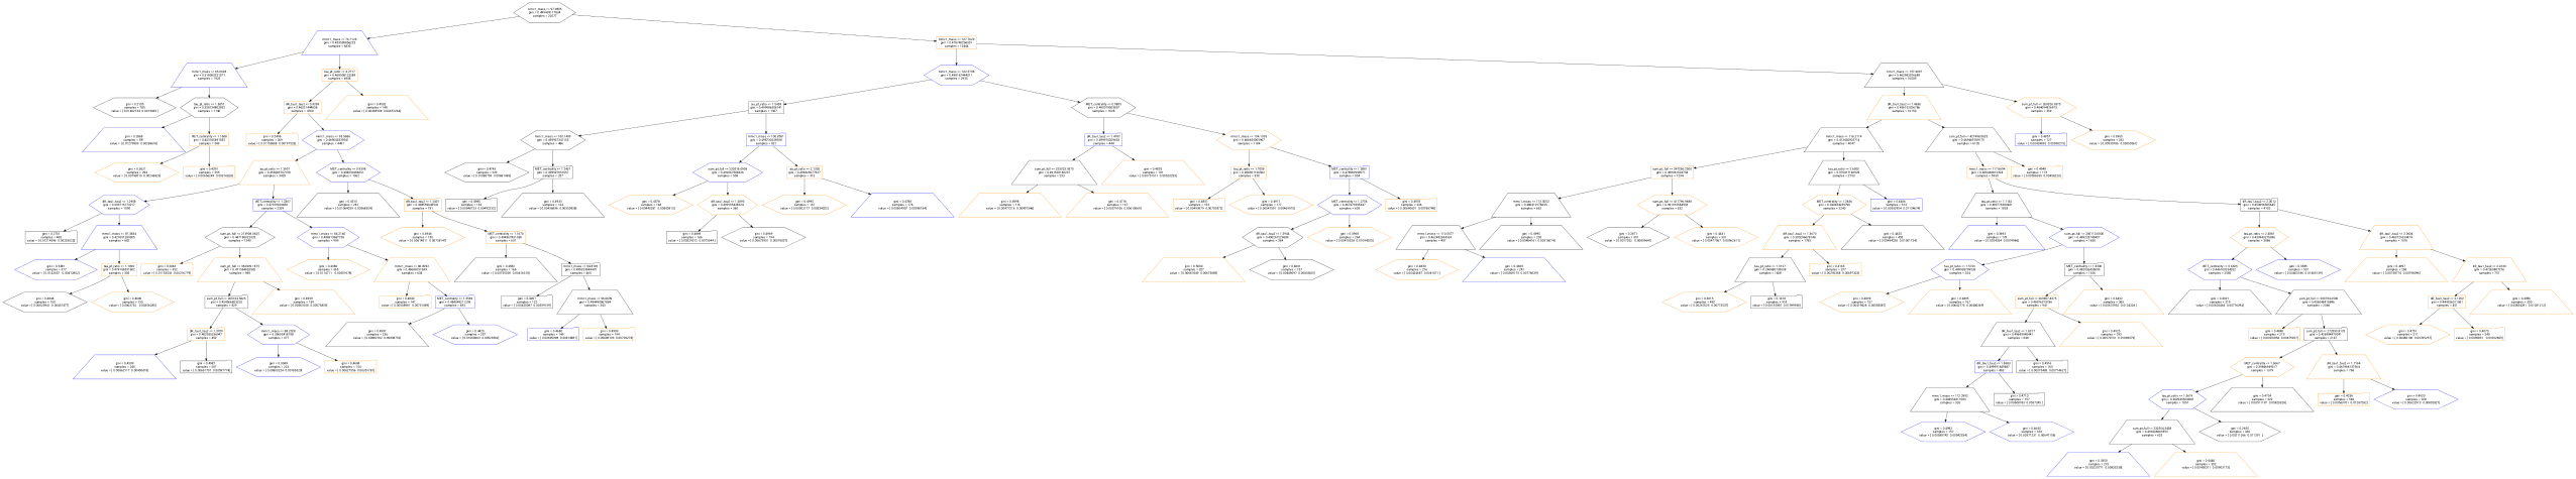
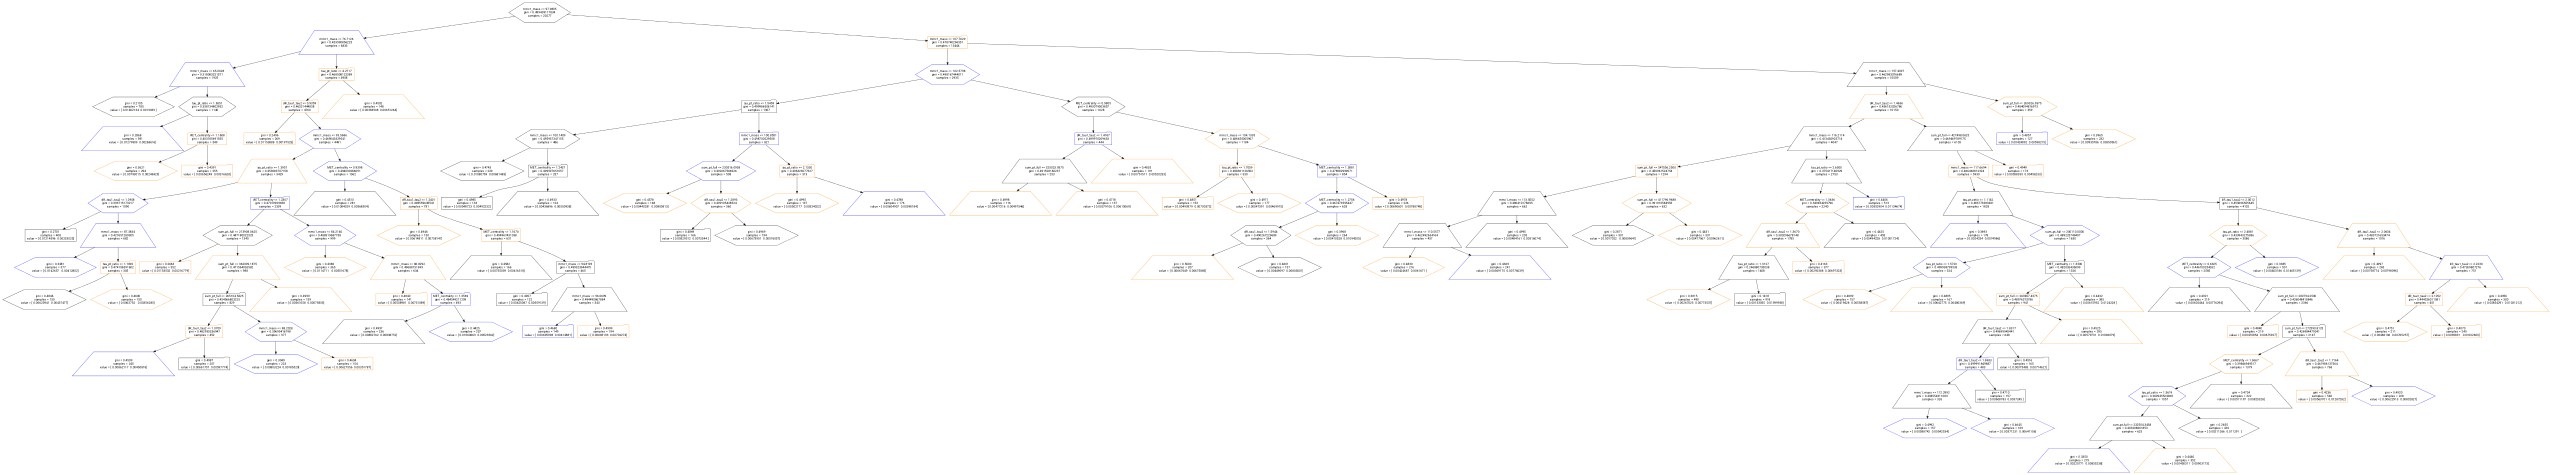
  digraph {
    fontname=Roboto
    node [color=darkorange fontname=Roboto shape=hexagon]
    edge [fontname=Roboto]
    n1 [color=black label="mmc1_mass <= 97.9805\ngini = 0.499439117834\nsamples = 20277"]
    n2 [color=blue label="mmc1_mass <= 76.7126\ngini = 0.453590856225\nsamples = 6833" shape=trapezium]
    n3 [label="mmc1_mass <= 107.7629\ngini = 0.478740296551\nsamples = 13444" shape=folder]
    n4 [color=blue label="mmc1_mass <= 65.0028\ngini = 0.318083321571\nsamples = 1925" shape=trapezium]
    n5 [label="tau_pt_ratio <= 4.2717\ngini = 0.468508122389\nsamples = 4908" shape=folder]
    n6 [color=blue label="mmc1_mass <= 102.5798\ngini = 0.498167444011\nsamples = 2935"]
    n7 [color=black label="mmc1_mass <= 157.4097\ngini = 0.462983076689\nsamples = 10509" shape=trapezium]
    n8 [color=black label="gini = 0.2105\nsamples = 785\nvalue = [ 0.01402134  0.0019039 ]"]
    n9 [color=black label="tau_pt_ratio <= 1.6551\ngini = 0.358134802952\nsamples = 1140"]
    n10 [label="dR_tau1_tau2 <= 0.9359\ngini = 0.46321444838\nsamples = 4760" shape=folder]
    n11 [label="gini = 0.4502\nsamples = 148\nvalue = [ 0.00338908  0.00651264]" shape=trapezium]
    n12 [color=blue label="gini = 0.2868\nsamples = 591\nvalue = [ 0.01279909  0.00268616]" shape=trapezium]
    n13 [label="MET_centrality <= 1.1608\ngini = 0.403185691555\nsamples = 549" shape=folder]
    n14 [label="gini = 0.3621\nsamples = 294\nvalue = [ 0.00793015  0.00246929]"]
    n15 [label="gini = 0.4391\nsamples = 255\nvalue = [ 0.00656249  0.00316628]" shape=folder]
    n16 [label="gini = 0.2496\nsamples = 269\nvalue = [ 0.01153888  0.00197523]" shape=folder]
    n17 [color=blue label="mmc1_mass <= 93.5686\ngini = 0.469043329541\nsamples = 4491"]
    n18 [label="tau_pt_ratio <= 1.3957\ngini = 0.453083707158\nsamples = 3429" shape=trapezium]
    n19 [color=blue label="MET_centrality <= 0.9398\ngini = 0.494030286051\nsamples = 1062"]
    n20 [color=blue label="dR_tau1_tau2 <= 1.2908\ngini = 0.393715173217\nsamples = 1090"]
    n21 [color=blue label="MET_centrality <= 1.2307\ngini = 0.47019929658\nsamples = 2339" shape=folder]
    n22 [color=black label="gini = 0.4513\nsamples = 281\nvalue = [ 0.01084029  0.00568504]" shape=trapezium]
    n23 [label="dR_tau1_tau2 <= 1.2401\ngini = 0.498559645541\nsamples = 781" shape=folder]
    n24 [color=black label="gini = 0.2701\nsamples = 408\nvalue = [ 0.01214596  0.00233023]" shape=folder]
    n25 [color=blue label="mmc1_mass <= 87.3834\ngini = 0.427651289305\nsamples = 682" shape=trapezium]
    n26 [color=black label="sum_pt_full <= 213908.0625\ngini = 0.447180022525\nsamples = 1340"]
    n27 [color=blue label="mmc1_mass <= 84.2140\ngini = 0.488319687758\nsamples = 999"]
    n28 [color=blue label="gini = 0.3481\nsamples = 377\nvalue = [ 0.0142657   0.00412802]"]
    n29 [label="tau_pt_ratio <= 1.1892\ngini = 0.474106591602\nsamples = 305" shape=folder]
    n30 [color=black label="gini = 0.4846\nsamples = 150\nvalue = [ 0.00623941  0.00437477]"]
    n31 [label="gini = 0.4600\nsamples = 155\nvalue = [ 0.0063752   0.00356283]"]
    n32 [label="gini = 0.2663\nsamples = 352\nvalue = [ 0.01153532  0.00216779]" shape=folder]
    n33 [label="sum_pt_full <= 362309.1875\ngini = 0.471564926582\nsamples = 988" shape=trapezium]
    n34 [label="gini = 0.4386\nsamples = 365\nvalue = [ 0.0114711   0.00551678]"]
    n35 [label="mmc1_mass <= 86.8292\ngini = 0.49688151699\nsamples = 634" shape=trapezium]
    n36 [color=black label="sum_pt_full <= 265104.5625\ngini = 0.454566803225\nsamples = 829" shape=folder]
    n37 [label="gini = 0.4999\nsamples = 159\nvalue = [ 0.00561058  0.00575835]" shape=trapezium]
    n38 [label="dR_tau1_tau2 <= 1.3709\ngini = 0.482935336947\nsamples = 452" shape=folder]
    n39 [color=blue label="mmc1_mass <= 88.2028\ngini = 0.39695416798\nsamples = 377"]
    n40 [color=blue label="gini = 0.4509\nsamples = 245\nvalue = [ 0.00862117  0.00450818]" shape=trapezium]
    n41 [color=black label="gini = 0.4987\nsamples = 207\nvalue = [ 0.00661707  0.00597774]" shape=folder]
    n42 [color=blue label="gini = 0.3049\nsamples = 223\nvalue = [ 0.00803224  0.00185529]"]
    n43 [label="gini = 0.4604\nsamples = 154\nvalue = [ 0.00627556  0.00351787]" shape=folder]
    n44 [label="gini = 0.4840\nsamples = 141\nvalue = [ 0.00508981  0.00731089]" shape=folder]
    n45 [color=blue label="MET_centrality <= 1.3569\ngini = 0.484549211259\nsamples = 493" shape=folder]
    n46 [color=black label="gini = 0.4997\nsamples = 236\nvalue = [ 0.00882762  0.00838752]" shape=trapezium]
    n47 [color=blue label="gini = 0.4425\nsamples = 257\nvalue = [ 0.01060663  0.00523562]"]
    n48 [label="gini = 0.4946\nsamples = 150\nvalue = [ 0.00614811  0.00758147]"]
    n49 [label="MET_centrality <= 1.1670\ngini = 0.494967431038\nsamples = 631" shape=folder]
    n50 [color=black label="gini = 0.4582\nsamples = 166\nvalue = [ 0.00755039  0.00416318]" shape=trapezium]
    n51 [color=black label="mmc1_mass <= 94.8193\ngini = 0.499323944475\nsamples = 465" shape=folder]
    n52 [color=black label="gini = 0.4907\nsamples = 122\nvalue = [ 0.00425087  0.00559139]" shape=folder]
    n53 [color=black label="mmc1_mass <= 96.0699\ngini = 0.494490867884\nsamples = 343" shape=trapezium]
    n54 [color=blue label="gini = 0.4680\nsamples = 149\nvalue = [ 0.00695998  0.00414881]" shape=folder]
    n55 [label="gini = 0.4999\nsamples = 194\nvalue = [ 0.00683193  0.00702274]" shape=folder]
    n56 [color=black label="tau_pt_ratio <= 1.5459\ngini = 0.499986506141\nsamples = 1307" shape=folder]
    n57 [color=black label="MET_centrality <= 0.9805\ngini = 0.493079503857\nsamples = 1628"]
    n58 [label="dR_tau1_tau2 <= 1.4636\ngini = 0.456152026786\nsamples = 10150" shape=trapezium]
    n59 [label="sum_pt_full <= 269326.9375\ngini = 0.484094816973\nsamples = 359"]
    n60 [color=black label="mmc1_mass <= 100.1409\ngini = 0.495937341155\nsamples = 486"]
    n61 [color=blue label="mmc1_mass <= 100.8551\ngini = 0.498730229508\nsamples = 821" shape=folder]
    n62 [color=blue label="dR_tau1_tau2 <= 1.4767\ngini = 0.499970209633\nsamples = 444" shape=folder]
    n63 [label="mmc1_mass <= 104.1335\ngini = 0.486655005967\nsamples = 1184"]
    n64 [color=black label="gini = 0.4743\nsamples = 229\nvalue = [ 0.01080759  0.00681483]"]
    n65 [color=black label="MET_centrality <= 1.2437\ngini = 0.499597651057\nsamples = 257" shape=folder]
    n66 [color=blue label="sum_pt_full <= 230516.0938\ngini = 0.492267566926\nsamples = 508"]
    n67 [label="tau_pt_ratio <= 2.1330\ngini = 0.496323077327\nsamples = 313" shape=folder]
    n68 [color=black label="gini = 0.4985\nsamples = 133\nvalue = [ 0.00548723  0.00492232]" shape=folder]
    n69 [color=black label="gini = 0.4933\nsamples = 124\nvalue = [ 0.00436896  0.00550938]" shape=trapezium]
    n70 [label="gini = 0.4578\nsamples = 148\nvalue = [ 0.00440281  0.00800813]"]
    n71 [label="dR_tau1_tau2 <= 1.2893\ngini = 0.499105428524\nsamples = 360"]
    n72 [label="gini = 0.4995\nsamples = 137\nvalue = [ 0.00502177  0.00534022]"]
    n73 [color=blue label="gini = 0.4788\nsamples = 176\nvalue = [ 0.00604907  0.00398184]" shape=trapezium]
    n74 [color=black label="gini = 0.4869\nsamples = 166\nvalue = [ 0.00529312  0.0073344 ]" shape=folder]
    n75 [color=black label="gini = 0.4969\nsamples = 194\nvalue = [ 0.00673901  0.00576057]"]
    n76 [color=black label="sum_pt_full <= 325523.9375\ngini = 0.491528182237\nsamples = 253" shape=trapezium]
    n77 [label="gini = 0.4835\nsamples = 191\nvalue = [ 0.00751511  0.00520233]" shape=trapezium]
    n78 [label="tau_pt_ratio <= 1.7059\ngini = 0.498301126502\nsamples = 330" shape=folder]
    n79 [color=blue label="MET_centrality <= 1.3881\ngini = 0.478982999071\nsamples = 854" shape=folder]
    n80 [label="gini = 0.4998\nsamples = 116\nvalue = [ 0.00477216  0.00497546]" shape=trapezium]
    n81 [label="gini = 0.4718\nsamples = 137\nvalue = [ 0.00379106  0.00615069]" shape=trapezium]
    n82 [label="gini = 0.4851\nsamples = 153\nvalue = [ 0.00493979  0.00700372]" shape=folder]
    n83 [label="gini = 0.4971\nsamples = 177\nvalue = [ 0.00547391  0.00469915]"]
    n84 [color=blue label="MET_centrality <= 1.2756\ngini = 0.467473595447\nsamples = 628"]
    n85 [label="gini = 0.4978\nsamples = 226\nvalue = [ 0.00690601  0.00788748]" shape=folder]
    n86 [color=black label="dR_tau1_tau2 <= 1.5944\ngini = 0.490267229689\nsamples = 364"]
    n87 [label="gini = 0.3968\nsamples = 264\nvalue = [ 0.00410528  0.01094205]"]
    n88 [label="gini = 0.5000\nsamples = 207\nvalue = [ 0.00667649  0.00675885]" shape=trapezium]
    n89 [color=black label="gini = 0.4601\nsamples = 157\nvalue = [ 0.00449097  0.00803001]"]
    n90 [color=black label="mmc1_mass <= 116.2114\ngini = 0.413430925714\nsamples = 4047" shape=trapezium]
    n91 [color=black label="sum_pt_full <= 427498.0625\ngini = 0.469469789175\nsamples = 6103" shape=trapezium]
    n92 [color=blue label="gini = 0.4857\nsamples = 127\nvalue = [ 0.00424892  0.00598215]" shape=folder]
    n93 [label="gini = 0.3965\nsamples = 232\nvalue = [ 0.00935786  0.00350561]"]
    n94 [label="sum_pt_full <= 347556.2500\ngini = 0.450961524754\nsamples = 1294" shape=folder]
    n95 [color=black label="tau_pt_ratio <= 2.6500\ngini = 0.375417140929\nsamples = 2753" shape=trapezium]
    n96 [label="mmc1_mass <= 117.6694\ngini = 0.466463812324\nsamples = 5930" shape=folder]
    n97 [label="gini = 0.4949\nsamples = 173\nvalue = [ 0.00558335  0.00456233]" shape=folder]
    n98 [color=black label="mmc1_mass <= 113.5052\ngini = 0.480410178695\nsamples = 662" shape=trapezium]
    n99 [label="sum_pt_full <= 411796.9688\ngini = 0.391910584953\nsamples = 632"]
    n100 [label="MET_centrality <= 1.3636\ngini = 0.349454259796\nsamples = 2240"]
    n101 [color=blue label="gini = 0.4406\nsamples = 513\nvalue = [ 0.00552904  0.01134674]" shape=folder]
    n102 [color=black label="mmc1_mass <= 110.5577\ngini = 0.462492634164\nsamples = 457" shape=trapezium]
    n103 [color=black label="gini = 0.4995\nsamples = 205\nvalue = [ 0.00484161  0.00516074]" shape=trapezium]
    n104 [color=black label="gini = 0.2871\nsamples = 301\nvalue = [ 0.0017022   0.00809641]"]
    n105 [label="gini = 0.4431\nsamples = 331\nvalue = [ 0.00477067  0.00962611]"]
    n106 [label="gini = 0.4830\nsamples = 216\nvalue = [ 0.00424687  0.0061671 ]"]
    n107 [color=blue label="gini = 0.4369\nsamples = 241\nvalue = [ 0.00369175  0.00776039]" shape=trapezium]
    n108 [label="dR_tau1_tau2 <= 1.3670\ngini = 0.300296678148\nsamples = 1785" shape=trapezium]
    n109 [color=black label="gini = 0.4425\nsamples = 455\nvalue = [ 0.00494228  0.01001724]" shape=trapezium]
    n110 [color=black label="tau_pt_ratio <= 1.3127\ngini = 0.246880735038\nsamples = 1408" shape=trapezium]
    n111 [label="gini = 0.4163\nsamples = 377\nvalue = [ 0.00292388  0.00697323]" shape=folder]
    n112 [label="gini = 0.3815\nsamples = 490\nvalue = [ 0.00267025  0.00773537]"]
    n113 [color=black label="gini = 0.1418\nsamples = 918\nvalue = [ 0.00133055  0.01599938]" shape=folder]
    n114 [color=black label="tau_pt_ratio <= 1.1142\ngini = 0.483773380431\nsamples = 1828" shape=trapezium]
    n115 [color=black label="dR_tau1_tau2 <= 2.0012\ngini = 0.453696505645\nsamples = 4102" shape=folder]
    n116 [color=blue label="gini = 0.3693\nsamples = 178\nvalue = [ 0.0024254  0.0074986]" shape=trapezium]
    n117 [color=blue label="sum_pt_full <= 200110.0000\ngini = 0.489225749407\nsamples = 1650"]
    n118 [label="tau_pt_ratio <= 2.4881\ngini = 0.433943275386\nsamples = 3086"]
    n119 [label="dR_tau1_tau2 <= 2.0634\ngini = 0.483721653474\nsamples = 1016" shape=trapezium]
    n120 [color=blue label="tau_pt_ratio <= 1.5723\ngini = 0.499938799533\nsamples = 324"]
    n121 [color=black label="MET_centrality <= 1.3300\ngini = 0.482026436099\nsamples = 1326" shape=folder]
    n122 [label="gini = 0.4899\nsamples = 157\nvalue = [ 0.00419428  0.00558587]"]
    n123 [label="gini = 0.4895\nsamples = 167\nvalue = [ 0.00642775  0.00480369]" shape=trapezium]
    n124 [label="sum_pt_full <= 269457.4375\ngini = 0.48976375786\nsamples = 941" shape=folder]
    n125 [label="gini = 0.4432\nsamples = 385\nvalue = [ 0.00615952  0.0124228 ]" shape=trapezium]
    n126 [color=black label="dR_tau1_tau2 <= 1.8317\ngini = 0.49699945441\nsamples = 648" shape=trapezium]
    n127 [label="gini = 0.4525\nsamples = 293\nvalue = [ 0.00579731  0.01096079]" shape=trapezium]
    n128 [color=blue label="dR_tau1_tau2 <= 1.6983\ngini = 0.499991849887\nsamples = 483" shape=folder]
    n129 [color=black label="gini = 0.4516\nsamples = 165\nvalue = [ 0.00375483  0.00714621]" shape=folder]
    n130 [color=black label="mmc1_mass <= 112.2992\ngini = 0.494554311083\nsamples = 326" shape=trapezium]
    n131 [color=black label="gini = 0.4710\nsamples = 157\nvalue = [ 0.00608783  0.0037245 ]" shape=folder]
    n132 [color=blue label="gini = 0.4992\nsamples = 157\nvalue = [ 0.00588742  0.00542534]"]
    n133 [color=blue label="gini = 0.4645\nsamples = 169\nvalue = [ 0.00371231  0.00641156]"]
    n134 [color=blue label="MET_centrality <= 0.6325\ngini = 0.446100254262\nsamples = 2585"]
    n135 [color=blue label="gini = 0.3385\nsamples = 501\nvalue = [ 0.00403186  0.01465139]"]
    n136 [label="gini = 0.4997\nsamples = 265\nvalue = [ 0.00758774  0.00798096]" shape=trapezium]
-   n137 [label="dR_tau1_tau2 <= 2.2230\ngini = 0.47269807276\nsamples = 751" shape=trapezium]
+   n137 [color=blue label="dR_tau1_tau2 <= 2.2230\ngini = 0.47269807276\nsamples = 751" shape=trapezium]
    n138 [color=black label="gini = 0.4921\nsamples = 219\nvalue = [ 0.00602464  0.00776294]" shape=trapezium]
    n139 [color=black label="sum_pt_full <= 200794.2500\ngini = 0.436048418846\nsamples = 2366" shape=trapezium]
    n140 [label="gini = 0.4840\nsamples = 219\nvalue = [ 0.00470854  0.00675927]" shape=folder]
    n141 [color=black label="sum_pt_full <= 272590.8125\ngini = 0.426984479241\nsamples = 2147" shape=folder]
    n142 [label="MET_centrality <= 1.3667\ngini = 0.39846949317\nsamples = 1379"]
    n143 [label="dR_tau1_tau2 <= 1.7164\ngini = 0.461986137564\nsamples = 768" shape=trapezium]
    n144 [color=blue label="tau_pt_ratio <= 1.5619\ngini = 0.360945524968\nsamples = 1057"]
    n145 [color=black label="gini = 0.4724\nsamples = 322\nvalue = [ 0.00511197  0.00825328]" shape=trapezium]
    n146 [label="gini = 0.4236\nsamples = 540\nvalue = [ 0.00563701  0.01287282]" shape=folder]
    n147 [color=blue label="gini = 0.4920\nsamples = 228\nvalue = [ 0.00622913  0.00802827]"]
    n148 [color=black label="sum_pt_full <= 232504.3438\ngini = 0.403208661853\nsamples = 625" shape=trapezium]
    n149 [color=black label="gini = 0.2655\nsamples = 432\nvalue = [ 0.00211266  0.011291  ]"]
    n150 [color=blue label="gini = 0.3350\nsamples = 273\nvalue = [ 0.00225771  0.00835238]" shape=trapezium]
    n151 [label="gini = 0.4440\nsamples = 352\nvalue = [ 0.00450311  0.00903173]" shape=trapezium]
    n152 [label="dR_tau1_tau2 <= 2.1252\ngini = 0.444526011581\nsamples = 451" shape=folder]
    n153 [label="gini = 0.4956\nsamples = 300\nvalue = [ 0.00854291  0.01031212]" shape=trapezium]
    n154 [label="gini = 0.4751\nsamples = 211\nvalue = [ 0.00486106  0.00765257]"]
    n155 [label="gini = 0.4070\nsamples = 240\nvalue = [ 0.0039831   0.01002603]" shape=folder]
    n1 -> n2
    n1 -> n3
    n2 -> n4
    n2 -> n5
    n3 -> n6
    n3 -> n7
    n4 -> n8
    n4 -> n9
    n5 -> n10
    n5 -> n11
    n6 -> n56
    n6 -> n57
    n7 -> n58
    n7 -> n59
    n9 -> n12
    n9 -> n13
    n10 -> n16
    n10 -> n17
    n13 -> n14
    n13 -> n15
    n17 -> n18
    n17 -> n19
    n18 -> n20
    n18 -> n21
    n19 -> n22
    n19 -> n23
    n20 -> n24
    n20 -> n25
    n21 -> n26
    n21 -> n27
    n23 -> n48
    n23 -> n49
    n25 -> n28
    n25 -> n29
    n26 -> n32
    n26 -> n33
    n27 -> n34
    n27 -> n35
    n29 -> n30
    n29 -> n31
    n33 -> n36
    n33 -> n37
    n35 -> n44
    n35 -> n45
    n36 -> n38
    n36 -> n39
    n38 -> n40
    n38 -> n41
    n39 -> n42
    n39 -> n43
    n45 -> n46
    n45 -> n47
    n49 -> n50
    n49 -> n51
    n51 -> n52
    n51 -> n53
    n53 -> n54
    n53 -> n55
    n56 -> n60
    n56 -> n61
    n57 -> n62
    n57 -> n63
    n58 -> n90
    n58 -> n91
    n59 -> n92
    n59 -> n93
    n60 -> n64
    n60 -> n65
    n61 -> n66
    n61 -> n67
    n62 -> n76
    n62 -> n77
    n63 -> n78
    n63 -> n79
    n65 -> n68
    n65 -> n69
    n66 -> n70
    n66 -> n71
    n67 -> n72
    n67 -> n73
    n71 -> n74
    n71 -> n75
    n76 -> n80
    n76 -> n81
    n78 -> n82
    n78 -> n83
    n79 -> n84
    n79 -> n85
    n84 -> n86
    n84 -> n87
    n86 -> n88
    n86 -> n89
    n90 -> n94
    n90 -> n95
    n91 -> n96
    n91 -> n97
    n94 -> n98
    n94 -> n99
    n95 -> n100
    n95 -> n101
    n96 -> n114
    n96 -> n115
    n98 -> n102
    n98 -> n103
    n99 -> n104
    n99 -> n105
    n100 -> n108
    n100 -> n109
    n102 -> n106
    n102 -> n107
    n108 -> n110
    n108 -> n111
    n110 -> n112
    n110 -> n113
    n114 -> n116
    n114 -> n117
    n115 -> n118
    n115 -> n119
    n117 -> n120
    n117 -> n121
    n118 -> n134
    n118 -> n135
    n119 -> n136
    n119 -> n137
    n120 -> n122
    n120 -> n123
    n121 -> n124
    n121 -> n125
    n124 -> n126
    n124 -> n127
    n126 -> n128
    n126 -> n129
    n128 -> n130
    n128 -> n131
    n130 -> n132
    n130 -> n133
    n134 -> n138
    n134 -> n139
    n137 -> n152
    n137 -> n153
    n139 -> n140
    n139 -> n141
    n141 -> n142
    n141 -> n143
    n142 -> n144
    n142 -> n145
    n143 -> n146
    n143 -> n147
    n144 -> n148
    n144 -> n149
    n148 -> n150
    n148 -> n151
    n152 -> n154
    n152 -> n155
  }
